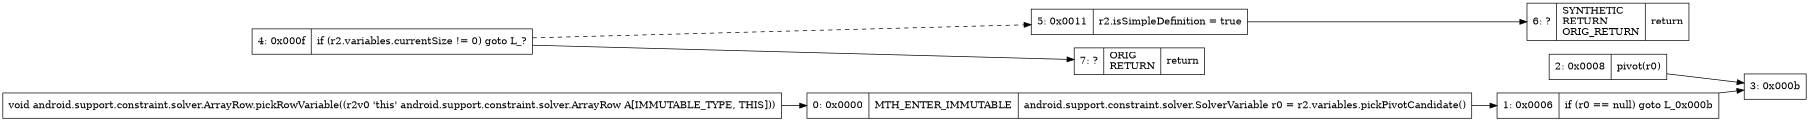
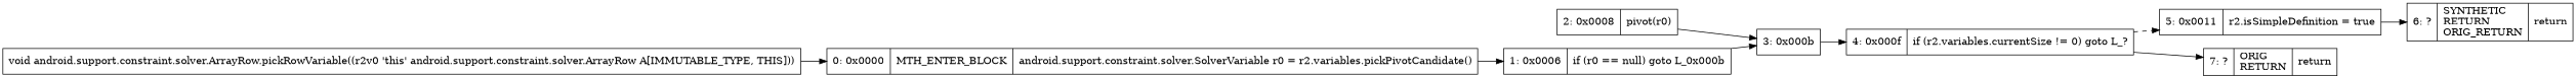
  digraph {
    rankdir=LR
    node [shape=record]
-   n1 [label="{0\:\ 0x0000|MTH_ENTER_IMMUTABLE\l|android.support.constraint.solver.SolverVariable r0 = r2.variables.pickPivotCandidate()\l}"]
+   n1 [label="{0\:\ 0x0000|MTH_ENTER_BLOCK\l|android.support.constraint.solver.SolverVariable r0 = r2.variables.pickPivotCandidate()\l}"]
    n2 [label="{1\:\ 0x0006|if (r0 == null) goto L_0x000b\l}"]
    n3 [label="{3\:\ 0x000b}"]
    n4 [label="{2\:\ 0x0008|pivot(r0)\l}"]
    n5 [label="{4\:\ 0x000f|if (r2.variables.currentSize != 0) goto L_?\l}"]
    n6 [label="{5\:\ 0x0011|r2.isSimpleDefinition = true\l}"]
    n7 [label="{7\:\ ?|ORIG\lRETURN\l|return\l}"]
    n8 [label="{6\:\ ?|SYNTHETIC\lRETURN\lORIG_RETURN\l|return\l}"]
    n9 [label="{void android.support.constraint.solver.ArrayRow.pickRowVariable((r2v0 'this' android.support.constraint.solver.ArrayRow A[IMMUTABLE_TYPE, THIS])) }"]
    n1 -> n2
    n2 -> n3
+   n3 -> n5
    n4 -> n3
    n5 -> n6 [style=dashed]
    n5 -> n7
    n6 -> n8
    n9 -> n1
  }
